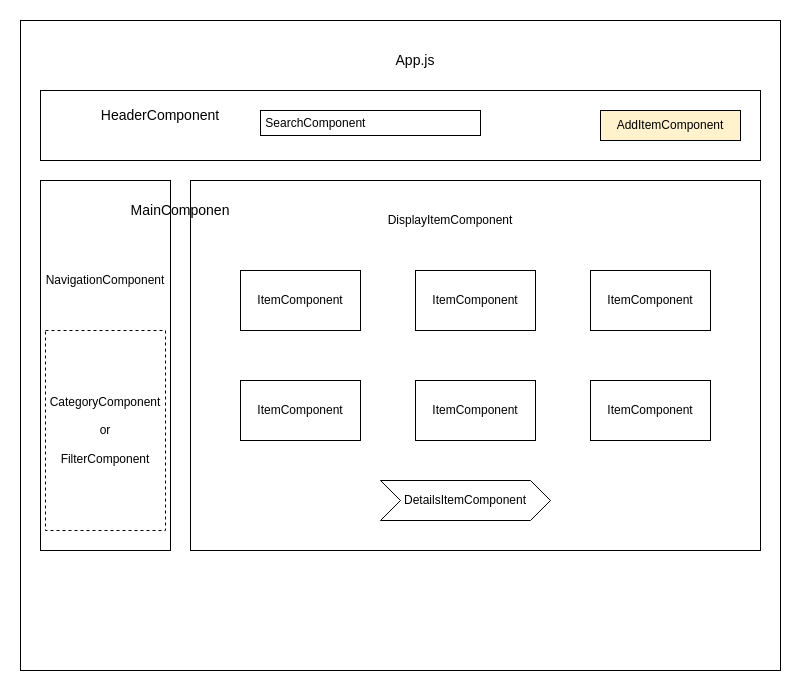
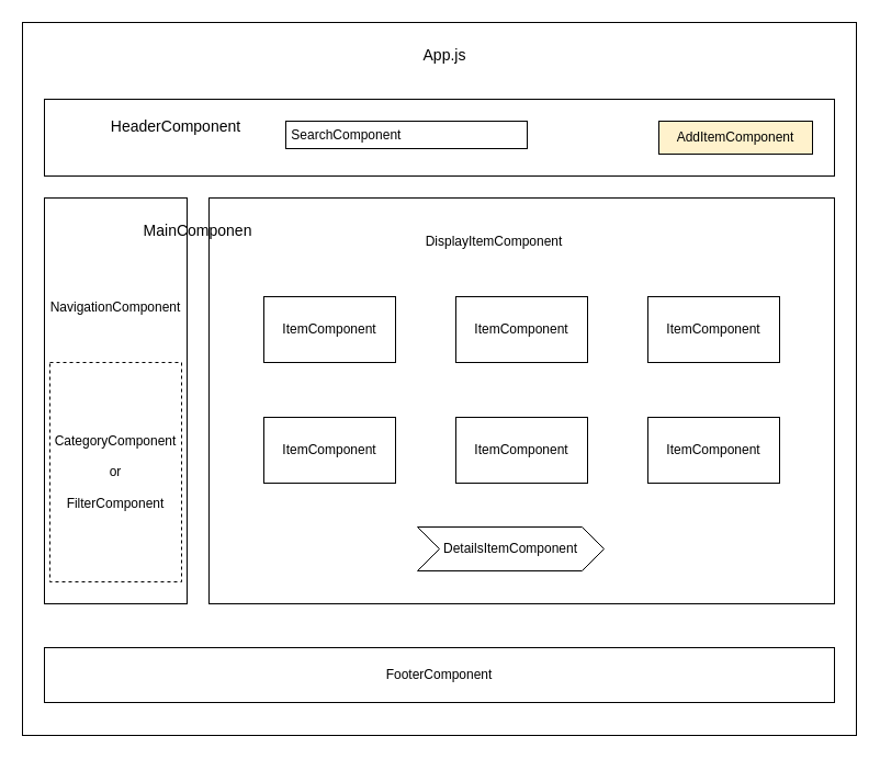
  <mxCell id="0" />
  <mxCell id="1" parent="0" />
  <mxCell id="2" value="" style="rounded=0;whiteSpace=wrap;html=1;" parent="1" vertex="1"><mxGeometry x="20" y="20" width="760" height="650" as="geometry" /></mxCell>
  <mxCell id="3" value="" style="rounded=0;whiteSpace=wrap;html=1;" parent="1" vertex="1"><mxGeometry x="40" y="90" width="720" height="70" as="geometry" /></mxCell>
  <mxCell id="4" value="&amp;nbsp;SearchComponent" style="rounded=0;whiteSpace=wrap;html=1;align=left;" parent="1" vertex="1"><mxGeometry x="260" y="110" width="220" height="25" as="geometry" /></mxCell>
  <mxCell id="5" value="" style="rounded=0;whiteSpace=wrap;html=1;" parent="1" vertex="1"><mxGeometry x="40" y="180" width="130" height="370" as="geometry" /></mxCell>
  <mxCell id="6" value="" style="rounded=0;whiteSpace=wrap;html=1;" parent="1" vertex="1"><mxGeometry x="190" y="180" width="570" height="370" as="geometry" /></mxCell>
+ <mxCell id="7" value="FooterComponent" style="rounded=0;whiteSpace=wrap;html=1;" parent="1" vertex="1"><mxGeometry x="40" y="590" width="720" height="50" as="geometry" /></mxCell>
  <mxCell id="8" value="AddItemComponent" style="rounded=0;whiteSpace=wrap;html=1;fillColor=#fff2cc;" parent="1" vertex="1"><mxGeometry x="600" y="110" width="140" height="30" as="geometry" /></mxCell>
  <mxCell id="9" value="&lt;font style=&quot;font-size: 14px&quot;&gt;HeaderComponent&lt;/font&gt;" style="text;html=1;strokeColor=none;fillColor=none;align=center;verticalAlign=middle;whiteSpace=wrap;rounded=0;" parent="1" vertex="1"><mxGeometry x="140" y="105" width="40" height="20" as="geometry" /></mxCell>
- <mxCell id="10" value="&lt;font style=&quot;font-size: 14px&quot;&gt;App.js&lt;/font&gt;" style="text;html=1;strokeColor=none;fillColor=none;align=center;verticalAlign=middle;whiteSpace=wrap;rounded=0;" parent="1" vertex="1"><mxGeometry x="330" y="50" width="170" height="20" as="geometry" /></mxCell>
+ <mxCell id="10" value="&lt;font style=&quot;font-size: 14px&quot;&gt;App.js&lt;/font&gt;" style="text;html=1;strokeColor=none;fillColor=none;align=center;verticalAlign=middle;whiteSpace=wrap;rounded=0;" parent="1" vertex="1"><mxGeometry x="320" y="40" width="170" height="20" as="geometry" /></mxCell>
  <mxCell id="11" value="ItemComponent" style="rounded=0;whiteSpace=wrap;html=1;" parent="1" vertex="1"><mxGeometry x="240" y="270" width="120" height="60" as="geometry" /></mxCell>
  <mxCell id="12" value="&lt;span&gt;ItemComponent&lt;/span&gt;" style="rounded=0;whiteSpace=wrap;html=1;" parent="1" vertex="1"><mxGeometry x="415" y="270" width="120" height="60" as="geometry" /></mxCell>
  <mxCell id="13" value="&lt;span&gt;ItemComponent&lt;/span&gt;" style="rounded=0;whiteSpace=wrap;html=1;" parent="1" vertex="1"><mxGeometry x="590" y="270" width="120" height="60" as="geometry" /></mxCell>
  <mxCell id="14" value="&lt;font style=&quot;font-size: 14px&quot;&gt;MainComponen&lt;/font&gt;" style="text;html=1;strokeColor=none;fillColor=none;align=center;verticalAlign=middle;whiteSpace=wrap;rounded=0;" parent="1" vertex="1"><mxGeometry x="160" y="200" width="40" height="20" as="geometry" /></mxCell>
  <mxCell id="15" value="&lt;span&gt;ItemComponent&lt;/span&gt;" style="rounded=0;whiteSpace=wrap;html=1;" parent="1" vertex="1"><mxGeometry x="590" y="380" width="120" height="60" as="geometry" /></mxCell>
  <mxCell id="16" value="&lt;span&gt;ItemComponent&lt;/span&gt;" style="rounded=0;whiteSpace=wrap;html=1;" parent="1" vertex="1"><mxGeometry x="415" y="380" width="120" height="60" as="geometry" /></mxCell>
  <mxCell id="17" value="&lt;span&gt;ItemComponent&lt;/span&gt;" style="rounded=0;whiteSpace=wrap;html=1;" parent="1" vertex="1"><mxGeometry x="240" y="380" width="120" height="60" as="geometry" /></mxCell>
  <mxCell id="18" value="DetailsItemComponent" style="shape=step;perimeter=stepPerimeter;whiteSpace=wrap;html=1;fixedSize=1;" parent="1" vertex="1"><mxGeometry x="380" y="480" width="170" height="40" as="geometry" /></mxCell>
  <mxCell id="19" value="DisplayItemComponent" style="text;html=1;strokeColor=none;fillColor=none;align=center;verticalAlign=middle;whiteSpace=wrap;rounded=0;" vertex="1" parent="1"><mxGeometry x="430" y="210" width="40" height="20" as="geometry" /></mxCell>
  <mxCell id="20" value="&lt;span&gt;CategoryComponent&lt;/span&gt;&lt;br&gt;&lt;br&gt;&lt;span&gt;or&lt;/span&gt;&lt;br&gt;&lt;br&gt;&lt;span&gt;FilterComponent&lt;/span&gt;" style="rounded=0;whiteSpace=wrap;html=1;dashed=1;" vertex="1" parent="1"><mxGeometry x="45" y="330" width="120" height="200" as="geometry" /></mxCell>
  <mxCell id="21" value="NavigationComponent" style="text;html=1;strokeColor=none;fillColor=none;align=center;verticalAlign=middle;whiteSpace=wrap;rounded=0;" vertex="1" parent="1"><mxGeometry x="85" y="270" width="40" height="20" as="geometry" /></mxCell>
  <mxCell id="22" style="edgeStyle=orthogonalEdgeStyle;rounded=0;orthogonalLoop=1;jettySize=auto;html=1;exitX=0.5;exitY=1;exitDx=0;exitDy=0;" edge="1" parent="1" source="14" target="14"><mxGeometry relative="1" as="geometry" /></mxCell>
